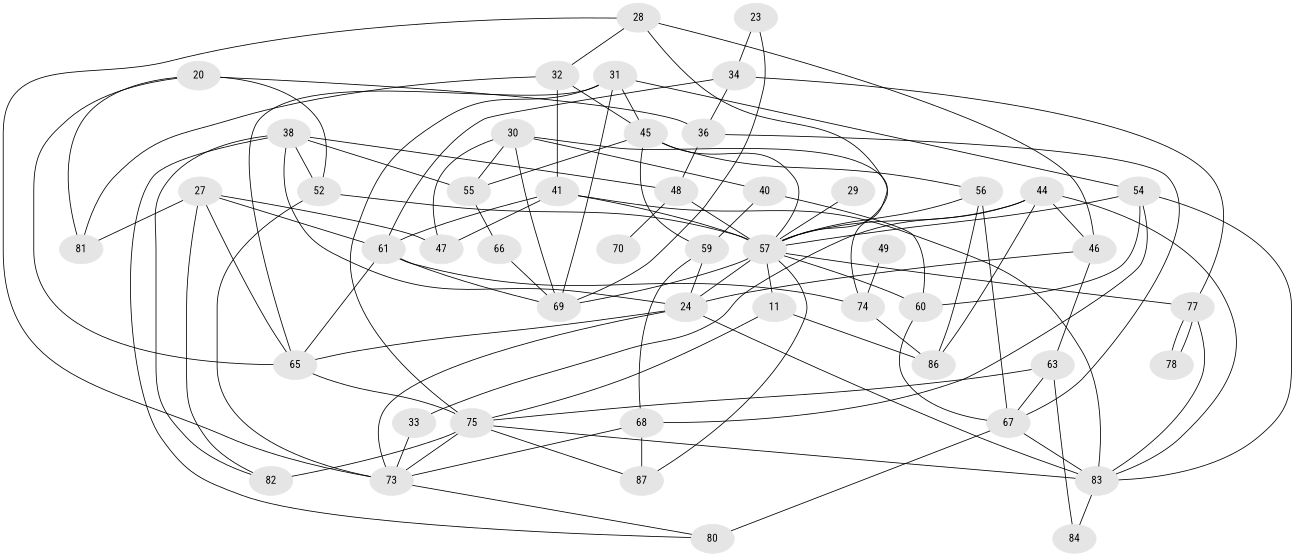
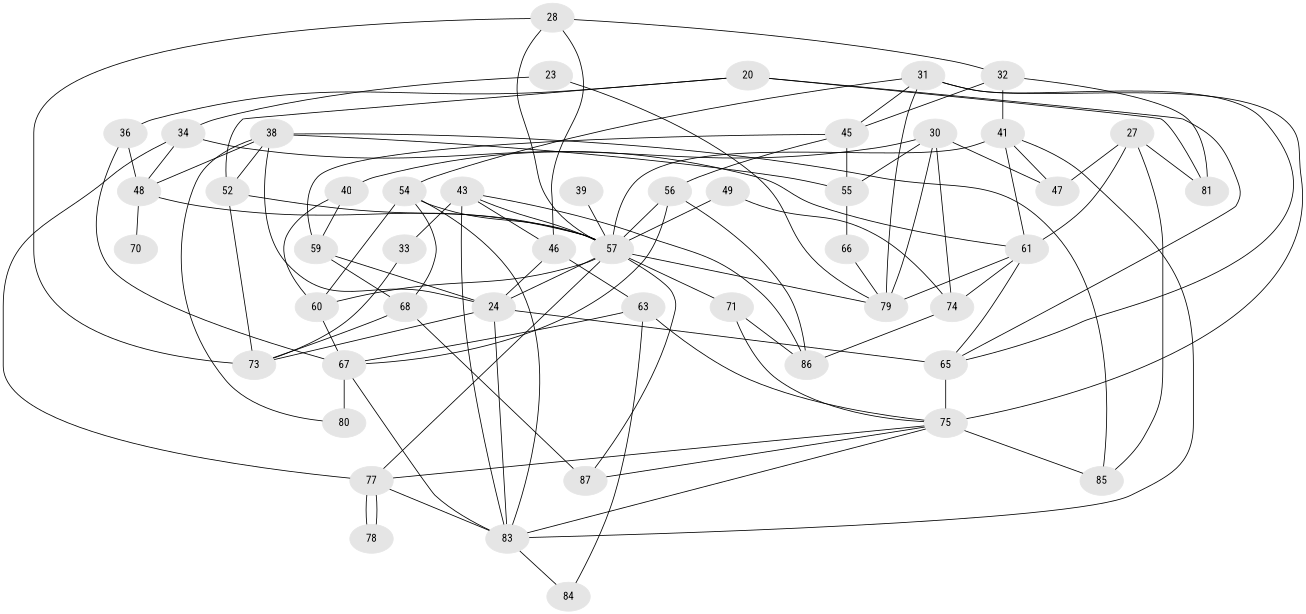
  graph {
    fontname="Roboto Condensed"
    node [color=gray90 fontname="Roboto Condensed" style=filled]
    edge [fontname="Roboto Condensed"]
    20
    36
    52 [super="+44"]
    65 [super="+8"]
    81
    48
    67
    57 [super="+17+42"]
    73
    75 [super="+13+58+26"]
    23
    34
-   79 [super="+50" label=69]
+   79 [super="+50"]
    61 [super="+33+11"]
    77 [super="+51"]
    n16 [label=28]
    32
    46
    45
    41 [super="+5+18"]
    n21 [label=24 super="+10+35"]
    63
    60
-   71 [label=11]
+   71
    n25 [label=87]
    80 [super="+39"]
    27 [super="+2"]
    47
-   82 [super="+14"]
+   82 [super="+14" label=85]
    74 [super="+37"]
-   29 [super="+12"]
+   29 [super="+12" label=39]
    55
    66
    30 [super="+16"]
    40
    59
    86
    31 [super="+3"]
    54
    56
    83 [super="+72"]
    68 [super="+22"]
    78
    70
    38 [super="+19"]
    84
-   43 [super="+6" label=44]
+   43 [super="+6"]
    n48 [label=33]
    49
    20 -- 36
    20 -- 52
    20 -- 65
    20 -- 81
    36 -- 48
    36 -- 67
    52 -- 57
    52 -- 73 [weight=2]
    65 -- 75 [weight=2]
    48 -- 57
    48 -- 70
    67 -- 80 [weight=2]
    67 -- 83
    57 -- 79 [weight=3]
    57 -- 77
    57 -- n21 [weight=2]
    57 -- 60
    57 -- 71
    57 -- n25
-   73 -- 80
-   75 -- 73
+   75 -- 77
    75 -- n25
    75 -- 82 [weight=2]
    75 -- 83
    23 -- 34
    23 -- 79
-   34 -- 36
+   34 -- 48
    34 -- 61
    34 -- 77
    61 -- 65
    61 -- 79 [weight=3]
    61 -- 74
    77 -- 83
    77 -- 78 [weight=2]
    77 -- 78
    n16 -- 57
    n16 -- 73
    n16 -- 32
    n16 -- 46
    32 -- 81
    32 -- 45
    32 -- 41 [weight=2]
    46 -- n21
    46 -- 63
    45 -- 55
    45 -- 59
    45 -- 56
    41 -- 57 [weight=2]
    41 -- 61
    41 -- 47
    41 -- 83
    n21 -- 65 [weight=2]
    n21 -- 73
    n21 -- 83 [weight=3]
    63 -- 67
    63 -- 75
    63 -- 84
    60 -- 67
    71 -- 75
    71 -- 86
-   27 -- 65
    27 -- 81
    27 -- 61
    27 -- 47
    27 -- 82
    74 -- 86 [weight=2]
    29 -- 57
    55 -- 66
    66 -- 79
    30 -- 79
    30 -- 47 [weight=2]
    30 -- 74
    30 -- 55
    30 -- 40 [weight=2]
    40 -- 60
    40 -- 59
    59 -- n21
    59 -- 68
    31 -- 65
    31 -- 75 [weight=2]
    31 -- 79
    31 -- 45
    31 -- 54
    54 -- 57
    54 -- 60
    54 -- 83
    54 -- 68
    56 -- 67
    56 -- 57
    56 -- 86
    83 -- 84
    68 -- 73
    68 -- n25
    38 -- 52
    38 -- 48
    38 -- n21 [weight=2]
    38 -- 80
    38 -- 82
    38 -- 55
    43 -- 57 [weight=2]
    43 -- 46
    43 -- 86
    43 -- 83
    43 -- n48
    n48 -- 73
-   45 -- 57
+   49 -- 57
    49 -- 74
  }
